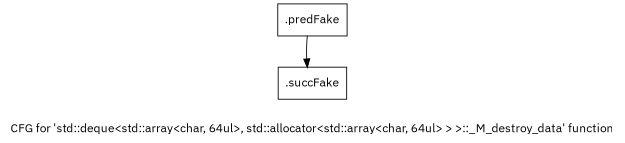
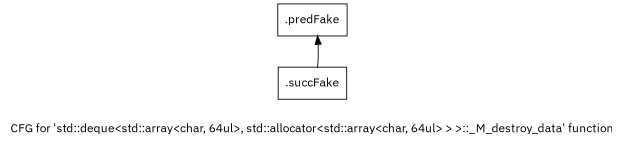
  digraph {
    label="CFG for 'std::deque\<std::array\<char, 64ul\>, std::allocator\<std::array\<char, 64ul\> \> \>::_M_destroy_data' function"
    fontname="IBM Plex Sans"
    node [shape=record fontname="IBM Plex Sans"]
    n1 [label="{.predFake}"]
    n2 [filename="/mnt/xilinx/Vitis_HLS/2021.2/tps/lnx64/gcc-6.2.0/lib/gcc/x86_64-pc-linux-gnu/6.2.0/../../../../include/c++/6.2.0/bits/stl_deque.h" label="{.succFake}" linenumber=2036]
-   n1 -> n2 [execusionnum=0 filename="/mnt/xilinx/Vitis_HLS/2021.2/tps/lnx64/gcc-6.2.0/lib/gcc/x86_64-pc-linux-gnu/6.2.0/../../../../include/c++/6.2.0/bits/stl_deque.h" fontname="IBM Plex Sans"]
+   n2 -> n1 [execusionnum=0 filename="/mnt/xilinx/Vitis_HLS/2021.2/tps/lnx64/gcc-6.2.0/lib/gcc/x86_64-pc-linux-gnu/6.2.0/../../../../include/c++/6.2.0/bits/stl_deque.h" fontname="IBM Plex Sans"]
  }
